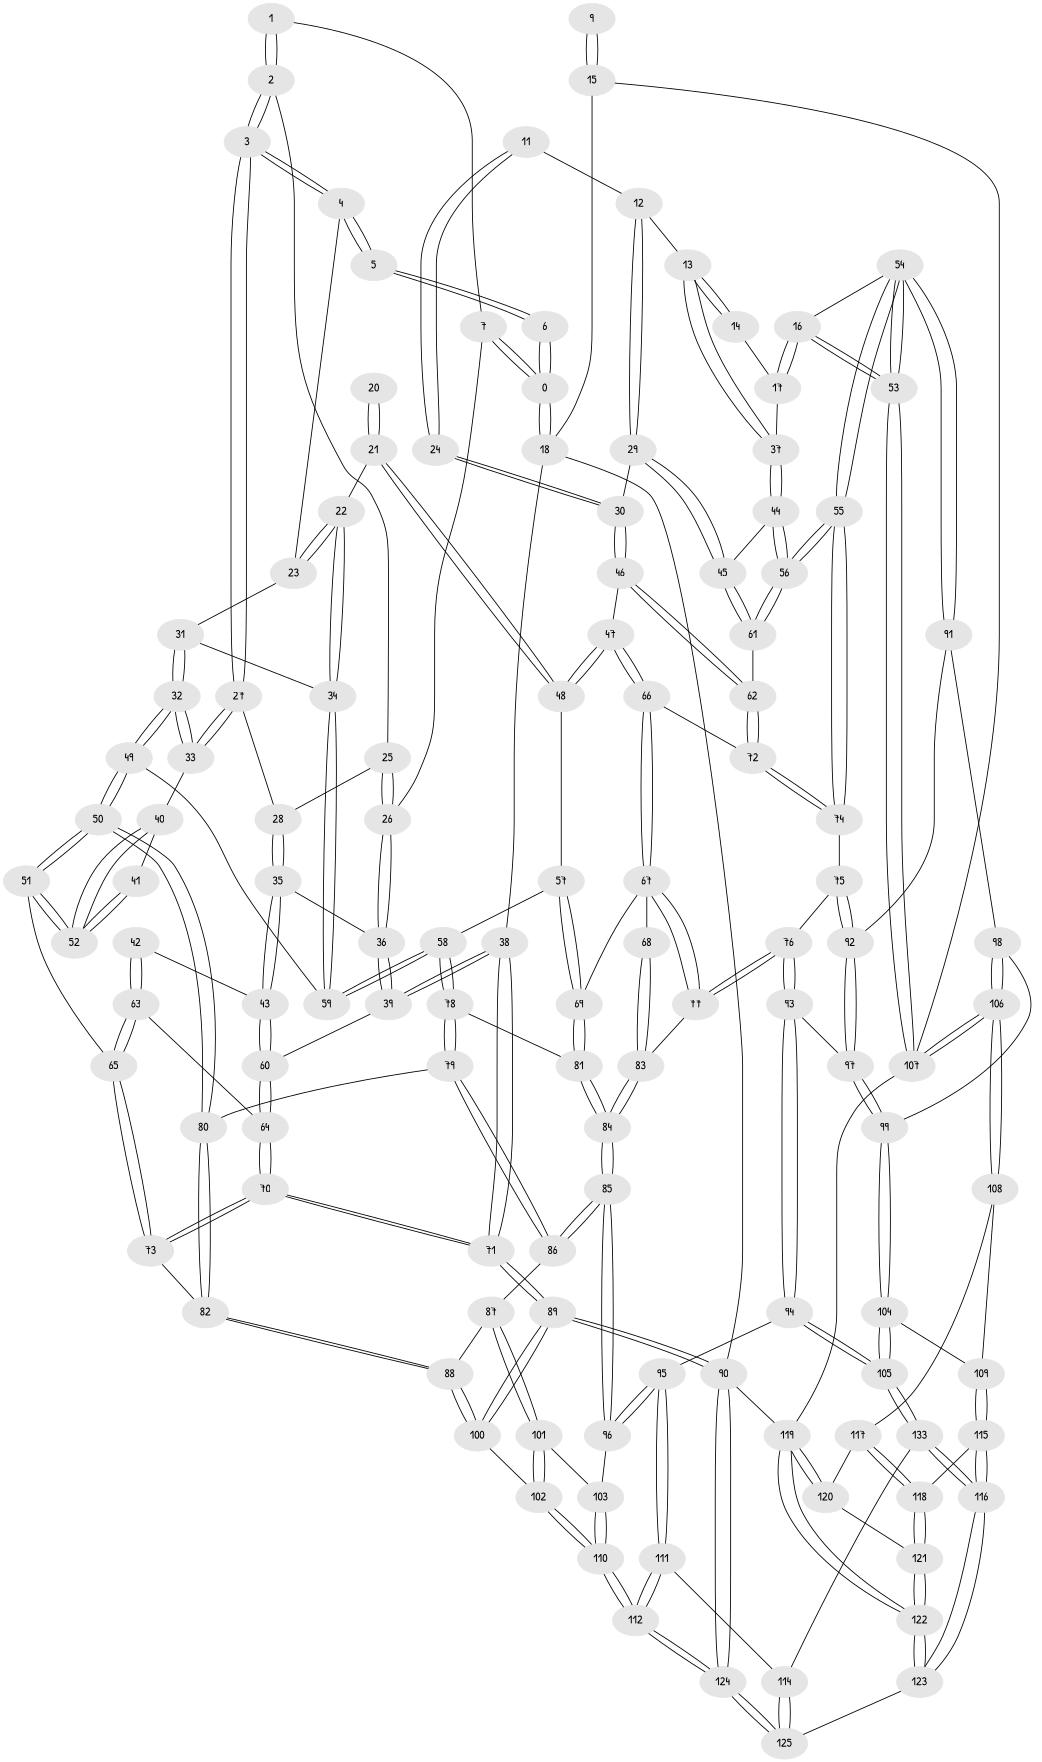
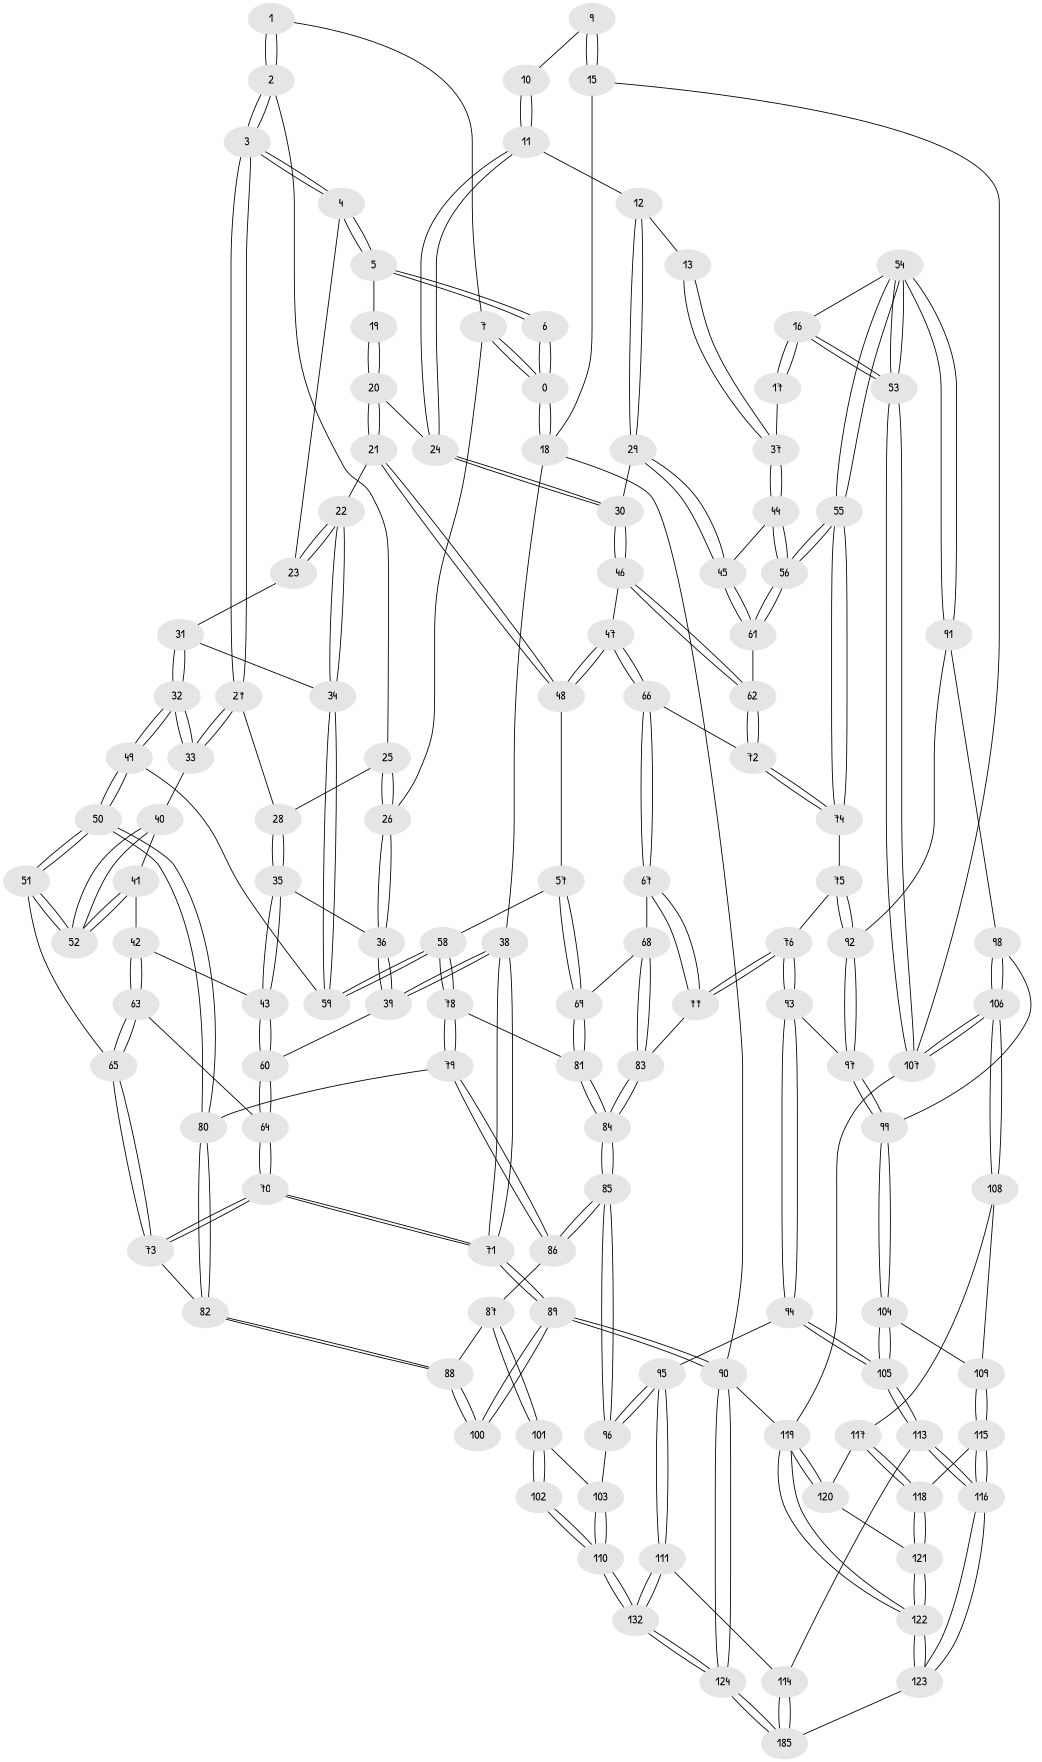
  graph {
    fontname="Patrick Hand"
    node [color=gray90 fontname="Patrick Hand" style=filled]
    edge [fontname="Patrick Hand"]
    1
    2
    7
    3
    25
    n6 [label=0]
    26
    4
    27
    28
    5
    23
    33
    6
+   19
    31
    20
    18
    36
    38
    90
    9
+   10
    15
    11
    107
    12
    24
    13
    29
    30
-   14
    37
    45
    17
    44
    16
    53
    119
    54
    39
    71
    124
    21
    22
    48
    34
    57
    59
    32
    46
    35
    40
    43
    61
    47
    62
    49
    50
    41
    52
    60
    56
    89
    64
    42
    63
    65
    66
    72
    67
    58
    69
    51
    80
    82
    73
    55
    91
    74
    92
    98
    75
    78
    81
    79
    70
    68
    77
    83
    84
    100
    88
    76
    93
    97
    94
    86
    87
    85
    96
    103
    101
    102
    120
    122
-   125
+   125 [label=185]
    99
    106
    95
    105
    111
-   113 [label=133]
-   112
+   113
+   112 [label=132]
    114
    110
    104
    108
    109
    115
    116
    117
    118
    123
    121
    1 -- 2
    1 -- 2
    1 -- 7
    2 -- 3
    2 -- 3
    2 -- 25
    7 -- n6
    7 -- n6
    7 -- 26
    3 -- 4
    3 -- 4
    3 -- 27
    3 -- 27
    25 -- 26
    25 -- 26
    25 -- 28
    n6 -- 18
    n6 -- 18
    26 -- 36
    26 -- 36
    4 -- 5
    4 -- 5
    4 -- 23
    27 -- 28
    27 -- 33
    27 -- 33
    28 -- 35
    28 -- 35
    5 -- 6
    5 -- 6
+   5 -- 19
    23 -- 31
    33 -- 40
    6 -- n6
    6 -- n6
+   19 -- 20
+   19 -- 20
    31 -- 34
    31 -- 32
    31 -- 32
+   20 -- 24
    20 -- 21
    20 -- 21
    18 -- 38
    18 -- 90
    36 -- 39
    36 -- 39
    38 -- 39
    38 -- 39
    38 -- 71
    38 -- 71
    90 -- 119
    90 -- 124
    90 -- 124
+   9 -- 10
    9 -- 15
    9 -- 15
+   10 -- 11
+   10 -- 11
    15 -- 18
    15 -- 107
    11 -- 12
    11 -- 24
    11 -- 24
    107 -- 119
    12 -- 13
    12 -- 29
    12 -- 29
    24 -- 30
    24 -- 30
-   13 -- 14
-   13 -- 14
    13 -- 37
    13 -- 37
    29 -- 30
    29 -- 45
    29 -- 45
    30 -- 46
    30 -- 46
-   14 -- 17
    37 -- 44
    37 -- 44
    45 -- 61
    45 -- 61
    17 -- 37
    44 -- 45
    44 -- 56
    44 -- 56
    16 -- 17
    16 -- 17
    16 -- 53
    16 -- 53
    53 -- 107
    53 -- 107
    53 -- 54
    53 -- 54
    119 -- 120
    119 -- 120
    119 -- 122
    119 -- 122
    54 -- 16
    54 -- 55
    54 -- 55
    54 -- 91
    54 -- 91
    39 -- 60
    71 -- 89
    71 -- 89
    124 -- 125
    124 -- 125
    21 -- 22
    21 -- 48
    21 -- 48
    22 -- 23
    22 -- 23
    22 -- 34
    22 -- 34
    48 -- 57
    34 -- 59
    34 -- 59
    57 -- 58
    57 -- 69
    57 -- 69
    32 -- 33
    32 -- 33
    32 -- 49
    32 -- 49
    46 -- 47
    46 -- 62
    46 -- 62
    35 -- 36
    35 -- 43
    35 -- 43
    40 -- 41
    40 -- 52
    40 -- 52
    43 -- 60
    43 -- 60
    61 -- 62
    47 -- 48
    47 -- 48
    47 -- 66
    47 -- 66
    62 -- 72
    62 -- 72
    49 -- 59
    49 -- 50
    49 -- 50
    50 -- 51
    50 -- 51
    50 -- 80
    50 -- 80
    41 -- 52
    41 -- 52
+   41 -- 42
    60 -- 64
    60 -- 64
    56 -- 61
    56 -- 61
    89 -- 90
    89 -- 90
    89 -- 100
    89 -- 100
    64 -- 70
    64 -- 70
    42 -- 43
    42 -- 63
    42 -- 63
    63 -- 64
    63 -- 65
    63 -- 65
    65 -- 73
    65 -- 73
    66 -- 72
    66 -- 67
    66 -- 67
    72 -- 74
    72 -- 74
    67 -- 68
    67 -- 77
    67 -- 77
    58 -- 59
    58 -- 59
    58 -- 78
    58 -- 78
    69 -- 81
    69 -- 81
    51 -- 52
    51 -- 52
    51 -- 65
    80 -- 82
    80 -- 82
    82 -- 88
    82 -- 88
    73 -- 82
    55 -- 56
    55 -- 56
    55 -- 74
    55 -- 74
    91 -- 92
    91 -- 98
    74 -- 75
    92 -- 97
    92 -- 97
    98 -- 99
    98 -- 106
    98 -- 106
    75 -- 92
    75 -- 92
    75 -- 76
    78 -- 81
    78 -- 79
    78 -- 79
    81 -- 84
    81 -- 84
    79 -- 80
    79 -- 86
    79 -- 86
    70 -- 71
    70 -- 71
    70 -- 73
    70 -- 73
-   67 -- 69
+   68 -- 69
    68 -- 83
    68 -- 83
    77 -- 83
    83 -- 84
    83 -- 84
    84 -- 85
    84 -- 85
-   100 -- 102
    88 -- 100
    88 -- 100
    76 -- 77
    76 -- 77
    76 -- 93
    76 -- 93
    93 -- 97
    93 -- 94
    93 -- 94
    97 -- 99
    97 -- 99
    94 -- 95
    94 -- 105
    94 -- 105
    86 -- 87
    87 -- 88
    87 -- 101
    87 -- 101
    85 -- 86
    85 -- 86
    85 -- 96
    85 -- 96
    96 -- 103
    103 -- 110
    103 -- 110
    101 -- 103
    101 -- 102
    101 -- 102
    102 -- 110
    102 -- 110
    120 -- 121
    122 -- 123
    122 -- 123
    99 -- 104
    99 -- 104
    106 -- 107
    106 -- 107
    106 -- 108
    106 -- 108
    95 -- 96
    95 -- 96
    95 -- 111
    95 -- 111
    105 -- 113
    105 -- 113
    111 -- 112
    111 -- 112
    111 -- 114
    113 -- 114
    113 -- 116
    113 -- 116
    112 -- 124
    112 -- 124
    114 -- 125
    114 -- 125
    110 -- 112
    110 -- 112
    104 -- 105
    104 -- 105
    104 -- 109
    108 -- 109
    108 -- 117
    109 -- 115
    109 -- 115
    115 -- 116
    115 -- 116
    115 -- 118
    116 -- 123
    116 -- 123
    117 -- 120
    117 -- 118
    117 -- 118
    118 -- 121
    118 -- 121
    123 -- 125
    121 -- 122
    121 -- 122
  }
